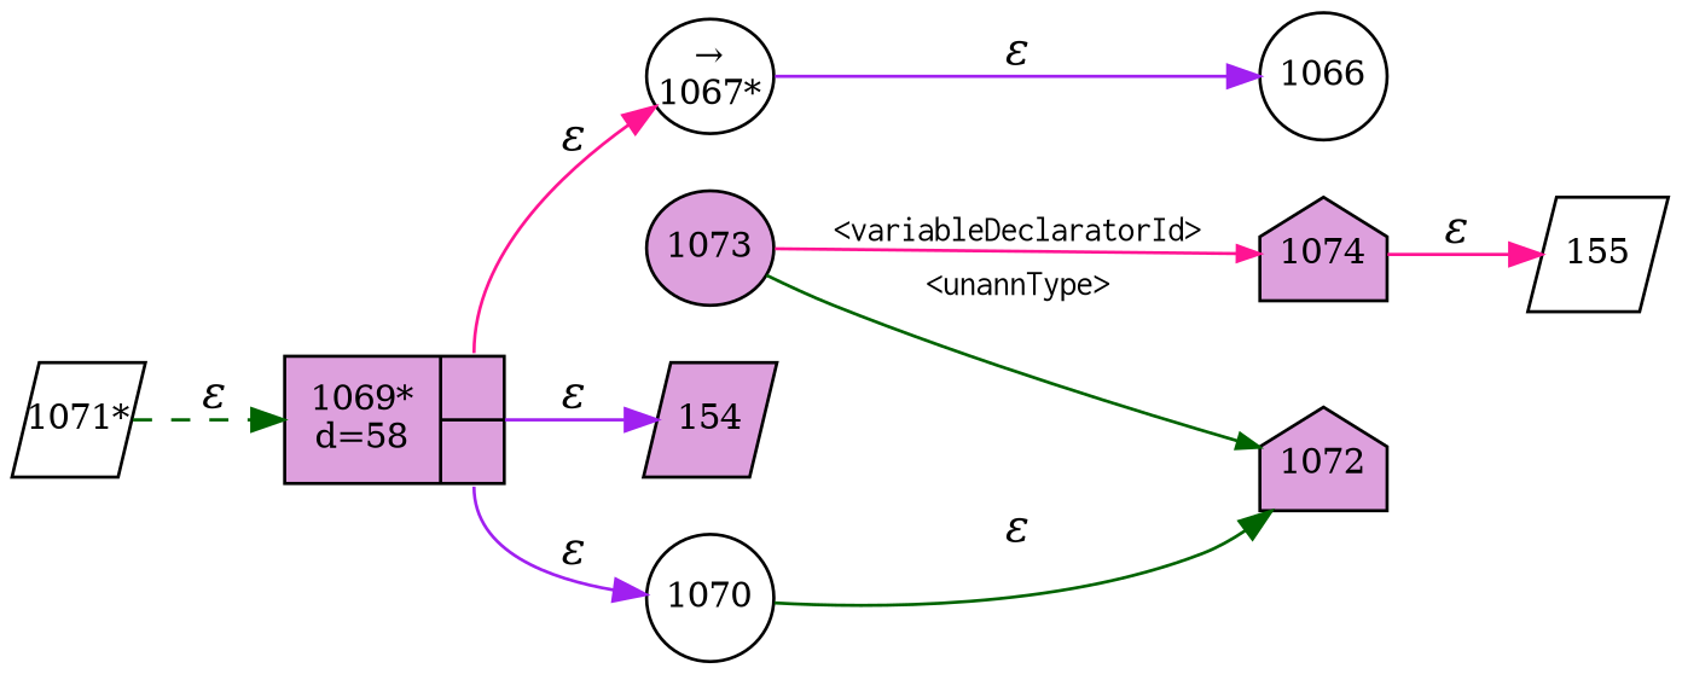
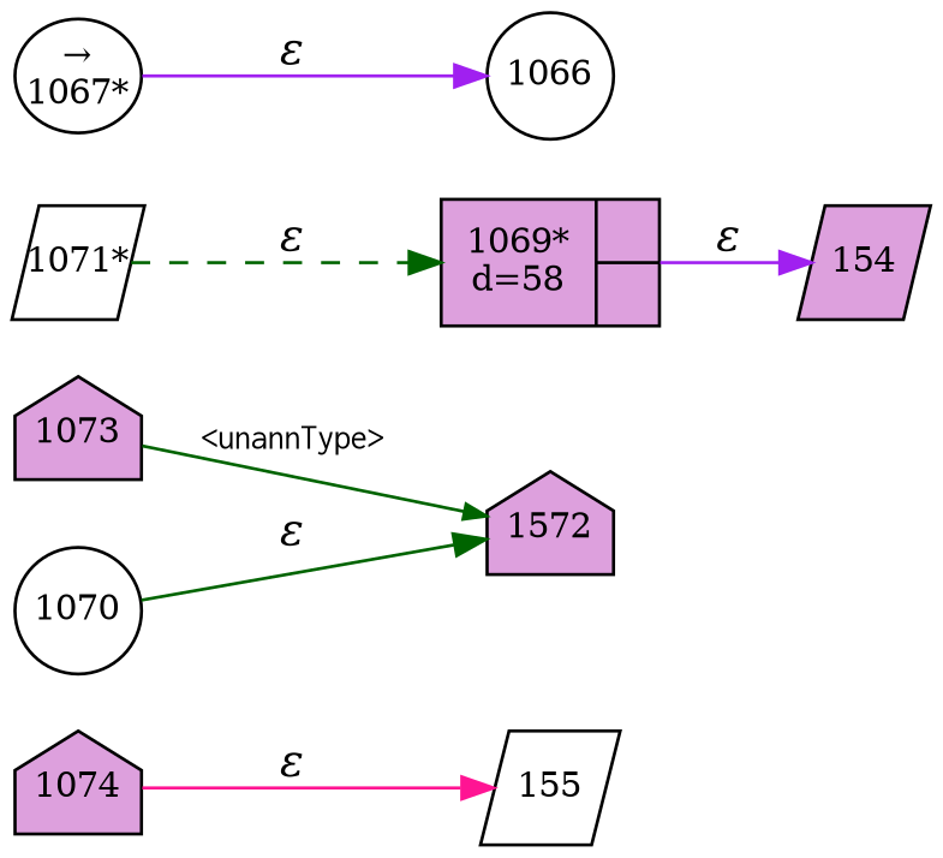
  digraph {
    rankdir=LR
    node [fillcolor=white fixedsize=true fontsize=11 shape=parallelogram style=filled peripheries=1]
    edge [color=darkgreen fontname="Times-Italic"]
    n1 [label=155 width=.6 peripheries=""]
-   n2 [fillcolor=plum label=1072 shape=house width=.55]
-   n3 [fillcolor=plum label=1073 shape=ellipse width=.55]
+   n2 [fillcolor=plum label=1572 shape=house width=.55]
+   n3 [fillcolor=plum label=1073 shape=house width=.55]
    n4 [fillcolor=plum label=1074 shape=house width=.55]
    n5 [fillcolor=plum label=154 width=.55]
    n6 [fillcolor=plum fixedsize=false label="{1069*\nd=58|{<p0>|<p1>}}" shape=record]
    n7 [label="&rarr;\n1067*" shape=ellipse width=.55]
    n8 [label=1070 shape=circle width=.55]
    n9 [label=1066 shape=circle width=.55]
    n10 [label="1071*" width=.55]
    n3 -> n2 [arrowhead=normal arrowsize=.7 fontname=Courier fontsize=11 label="<unannType>"]
-   n3 -> n4 [arrowhead=normal arrowsize=.7 color=deeppink fontname=Courier fontsize=11 label="<variableDeclaratorId>"]
    n4 -> n1 [color=deeppink label="&epsilon;"]
    n6 -> n5 [color=purple label="&epsilon;"]
-   n6 -> n7 [color=deeppink label="&epsilon;" tailport=p0]
-   n6 -> n8 [color=purple label="&epsilon;" tailport=p1]
    n7 -> n9 [color=purple label="&epsilon;"]
    n8 -> n2 [label="&epsilon;"]
    n10 -> n6 [label="&epsilon;" style=dashed]
  }
